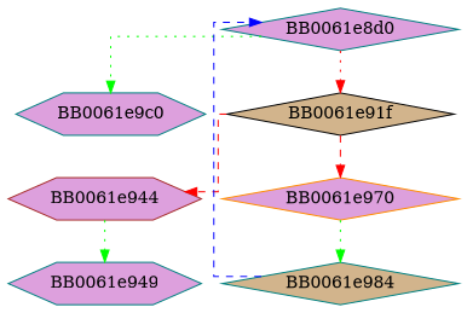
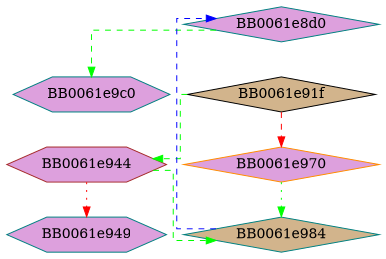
  digraph {
    splines=ortho
    node [color=teal fillcolor=plum shape=diamond style=filled]
    edge [color=red style=dashed]
    BB0061e9c0 [shape=hexagon]
    BB0061e8d0
    BB0061e91f [color=black fillcolor=tan]
    BB0061e970 [color=darkorange]
    BB0061e944 [color=brown shape=hexagon]
    BB0061e984 [fillcolor=tan]
    BB0061e949 [shape=hexagon]
-   BB0061e8d0 -> BB0061e9c0 [color=green style=dotted]
-   BB0061e8d0 -> BB0061e91f [style=dotted]
+   BB0061e8d0 -> BB0061e9c0 [color=green]
    BB0061e91f -> BB0061e970
-   BB0061e91f -> BB0061e944
+   BB0061e91f -> BB0061e944 [color=green]
    BB0061e970 -> BB0061e984 [color=green style=dotted]
-   BB0061e944 -> BB0061e949 [color=green style=dotted]
+   BB0061e944 -> BB0061e984 [color=green]
+   BB0061e944 -> BB0061e949 [style=dotted]
    BB0061e984 -> BB0061e8d0 [color=blue]
  }
